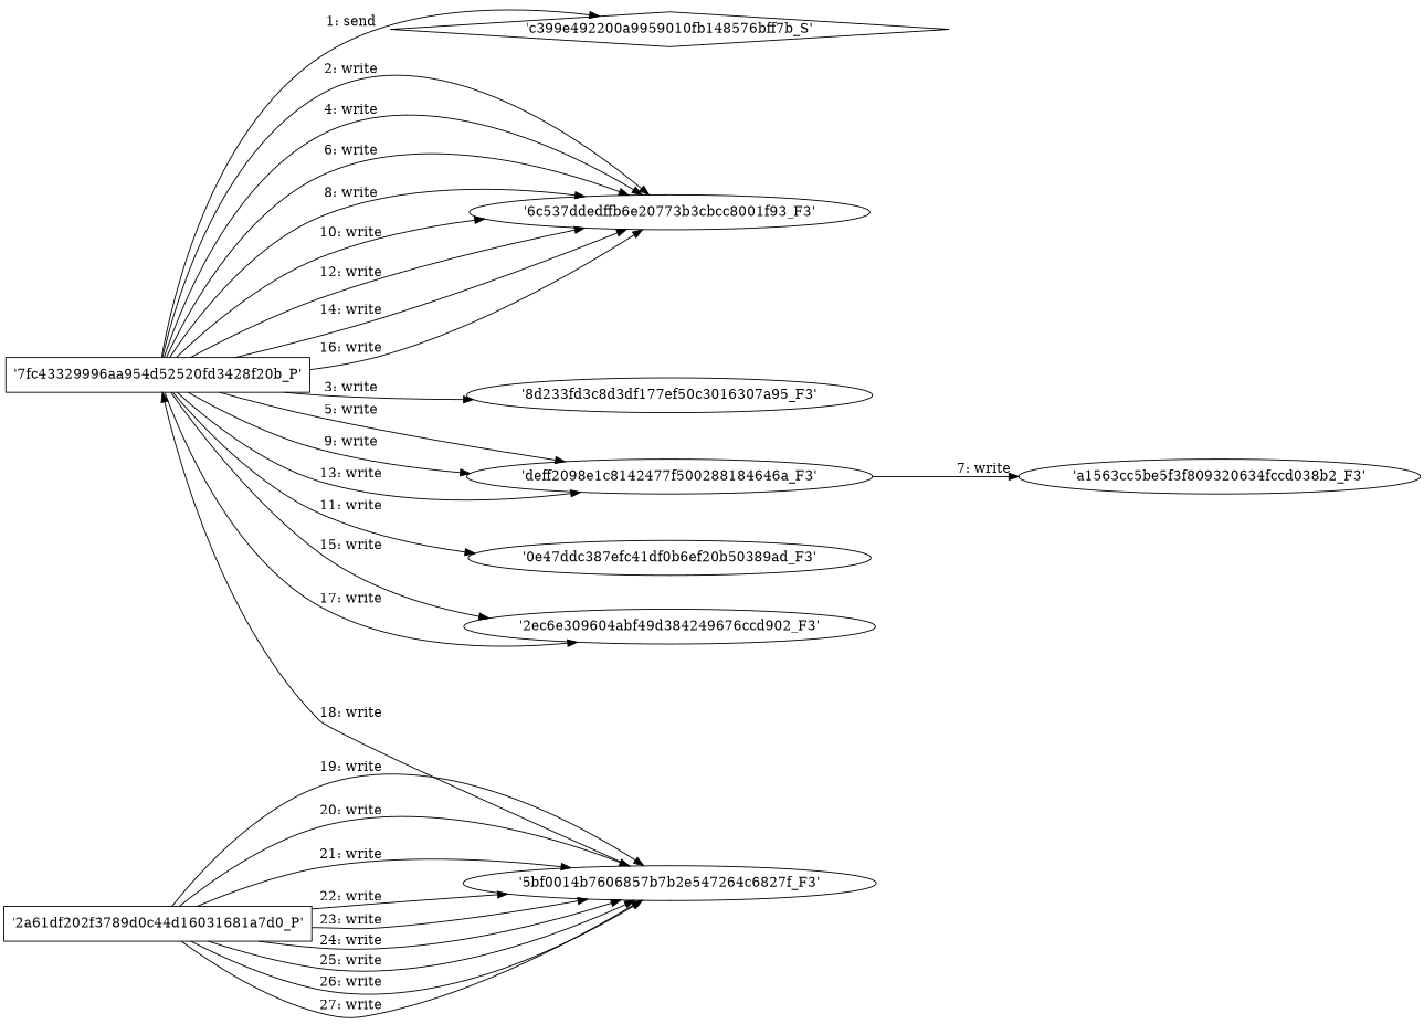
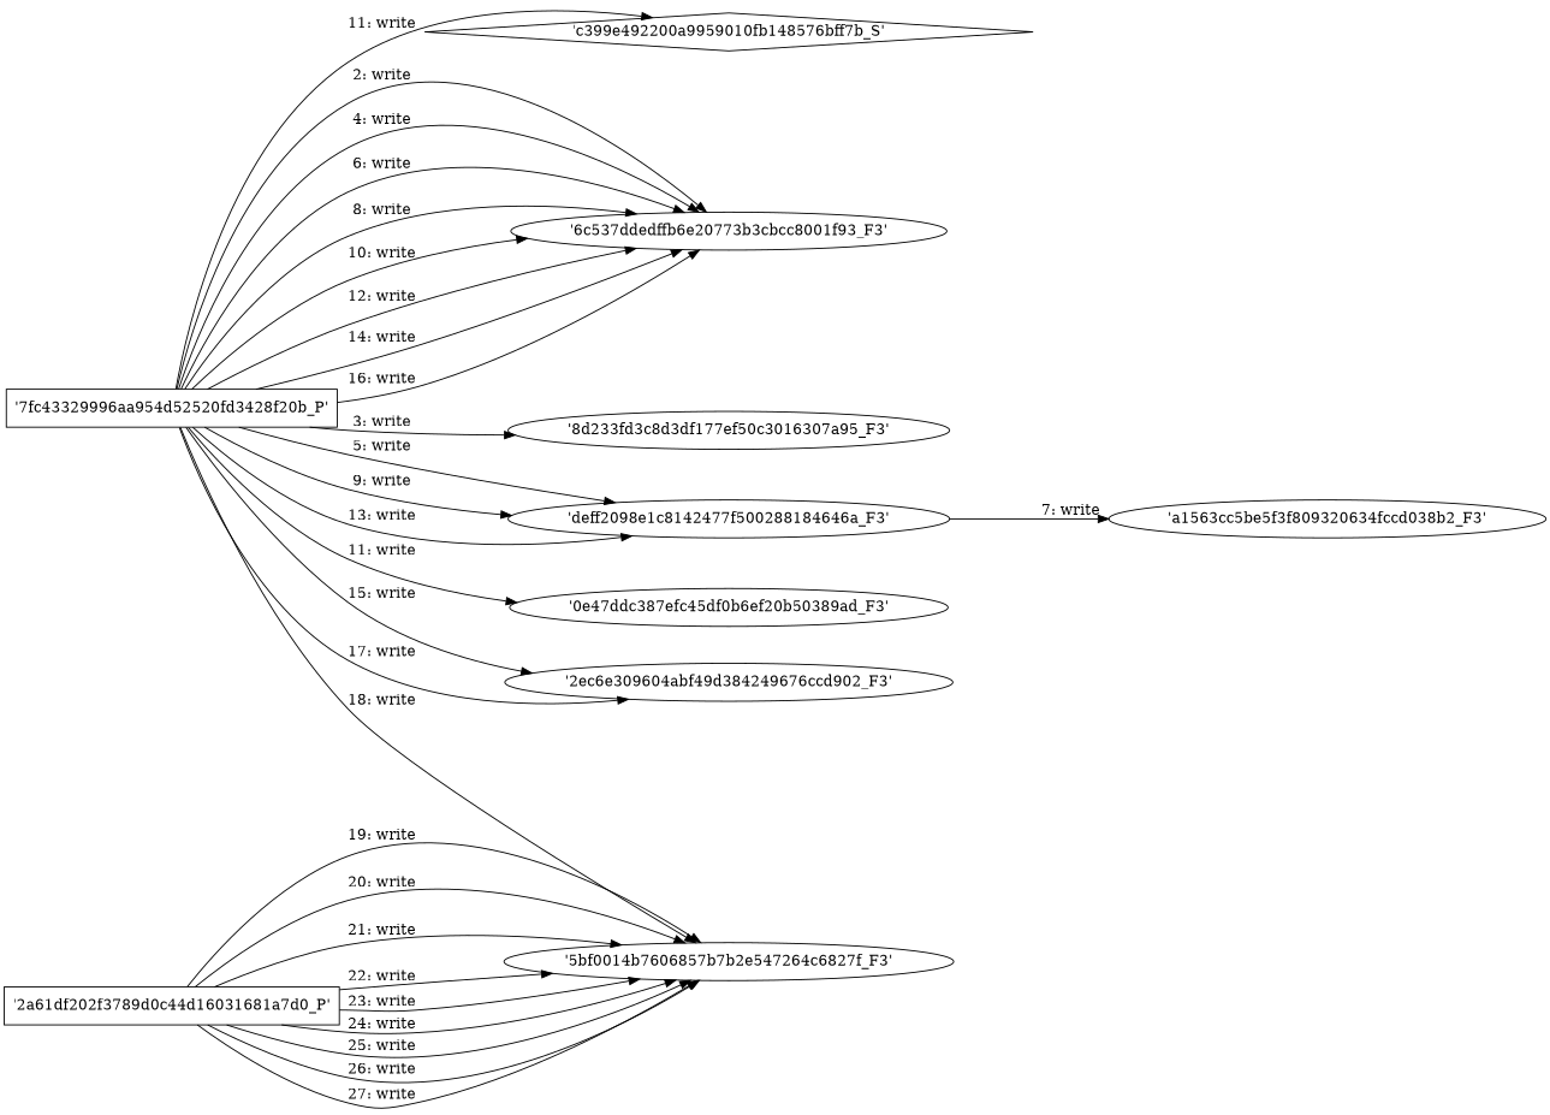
  digraph {
    engine=neato
    fixedsize=false
    fontsize=10
    nodesep=0.3
    rankdir=LR
    ranksep=0
    splines=true
    node [node_type=file shape=ellipse]
    "'c399e492200a9959010fb148576bff7b_S'" [node_type=Socket shape=diamond]
    "'7fc43329996aa954d52520fd3428f20b_P'" [node_type=Process shape=box]
    "'6c537ddedffb6e20773b3cbcc8001f93_F3'"
    n4 [label="'8d233fd3c8d3df177ef50c3016307a95_F3'"]
    "'deff2098e1c8142477f500288184646a_F3'"
-   "'0e47ddc387efc45df0b6ef20b50389ad_F3'" [label="'0e47ddc387efc41df0b6ef20b50389ad_F3'"]
+   "'0e47ddc387efc45df0b6ef20b50389ad_F3'"
    "'2ec6e309604abf49d384249676ccd902_F3'"
    "'5bf0014b7606857b7b2e547264c6827f_F3'"
    "'a1563cc5be5f3f809320634fccd038b2_F3'"
    n10 [label="'2a61df202f3789d0c44d16031681a7d0_P'" node_type=Process shape=box]
-   "'7fc43329996aa954d52520fd3428f20b_P'" -> "'c399e492200a9959010fb148576bff7b_S'" [label="1: send"]
+   "'7fc43329996aa954d52520fd3428f20b_P'" -> "'c399e492200a9959010fb148576bff7b_S'" [label="11: write"]
    "'7fc43329996aa954d52520fd3428f20b_P'" -> "'6c537ddedffb6e20773b3cbcc8001f93_F3'" [label="2: write"]
    "'7fc43329996aa954d52520fd3428f20b_P'" -> "'6c537ddedffb6e20773b3cbcc8001f93_F3'" [label="4: write"]
    "'7fc43329996aa954d52520fd3428f20b_P'" -> "'6c537ddedffb6e20773b3cbcc8001f93_F3'" [label="6: write"]
    "'7fc43329996aa954d52520fd3428f20b_P'" -> "'6c537ddedffb6e20773b3cbcc8001f93_F3'" [label="8: write"]
    "'7fc43329996aa954d52520fd3428f20b_P'" -> "'6c537ddedffb6e20773b3cbcc8001f93_F3'" [label="10: write"]
    "'7fc43329996aa954d52520fd3428f20b_P'" -> "'6c537ddedffb6e20773b3cbcc8001f93_F3'" [label="12: write"]
    "'7fc43329996aa954d52520fd3428f20b_P'" -> "'6c537ddedffb6e20773b3cbcc8001f93_F3'" [label="14: write"]
    "'7fc43329996aa954d52520fd3428f20b_P'" -> "'6c537ddedffb6e20773b3cbcc8001f93_F3'" [label="16: write"]
    "'7fc43329996aa954d52520fd3428f20b_P'" -> n4 [label="3: write"]
    "'7fc43329996aa954d52520fd3428f20b_P'" -> "'deff2098e1c8142477f500288184646a_F3'" [label="5: write"]
    "'7fc43329996aa954d52520fd3428f20b_P'" -> "'deff2098e1c8142477f500288184646a_F3'" [label="9: write"]
    "'7fc43329996aa954d52520fd3428f20b_P'" -> "'deff2098e1c8142477f500288184646a_F3'" [label="13: write"]
    "'7fc43329996aa954d52520fd3428f20b_P'" -> "'0e47ddc387efc45df0b6ef20b50389ad_F3'" [label="11: write"]
    "'7fc43329996aa954d52520fd3428f20b_P'" -> "'2ec6e309604abf49d384249676ccd902_F3'" [label="15: write"]
    "'7fc43329996aa954d52520fd3428f20b_P'" -> "'2ec6e309604abf49d384249676ccd902_F3'" [label="17: write"]
-   "'5bf0014b7606857b7b2e547264c6827f_F3'" -> "'7fc43329996aa954d52520fd3428f20b_P'" [label="18: write"]
+   "'7fc43329996aa954d52520fd3428f20b_P'" -> "'5bf0014b7606857b7b2e547264c6827f_F3'" [label="18: write"]
    "'deff2098e1c8142477f500288184646a_F3'" -> "'a1563cc5be5f3f809320634fccd038b2_F3'" [label="7: write"]
    n10 -> "'5bf0014b7606857b7b2e547264c6827f_F3'" [label="19: write"]
    n10 -> "'5bf0014b7606857b7b2e547264c6827f_F3'" [label="20: write"]
    n10 -> "'5bf0014b7606857b7b2e547264c6827f_F3'" [label="21: write"]
    n10 -> "'5bf0014b7606857b7b2e547264c6827f_F3'" [label="22: write"]
    n10 -> "'5bf0014b7606857b7b2e547264c6827f_F3'" [label="23: write"]
    n10 -> "'5bf0014b7606857b7b2e547264c6827f_F3'" [label="24: write"]
    n10 -> "'5bf0014b7606857b7b2e547264c6827f_F3'" [label="25: write"]
    n10 -> "'5bf0014b7606857b7b2e547264c6827f_F3'" [label="26: write"]
    n10 -> "'5bf0014b7606857b7b2e547264c6827f_F3'" [label="27: write"]
  }
